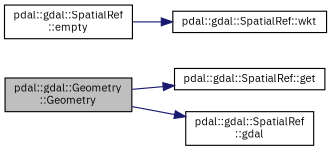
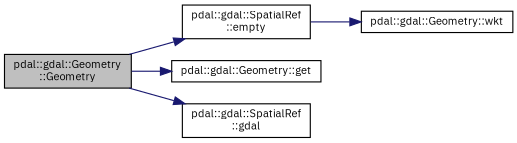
  digraph {
    fontname="IBM Plex Sans"
    rankdir=LR
    node [color=black fillcolor=white fontname="IBM Plex Sans" fontsize=10 shape=record style=filled]
    edge [color=midnightblue fontname="IBM Plex Sans" fontsize=10 labelfontname=Helvetica labelfontsize=10 style=solid]
    n1 [fillcolor=grey75 fontcolor=black height=0.2 label="pdal::gdal::Geometry\l::Geometry" width=0.4]
    n2 [height=0.2 label="pdal::gdal::SpatialRef\l::empty" width=0.4]
-   n3 [height=0.2 label="pdal::gdal::SpatialRef::get" width=0.4]
+   n3 [height=0.2 label="pdal::gdal::Geometry::get" width=0.4]
    n4 [height=0.2 label="pdal::gdal::SpatialRef\l::gdal" width=0.4]
-   n5 [height=0.2 label="pdal::gdal::SpatialRef::wkt" width=0.4]
+   n5 [height=0.2 label="pdal::gdal::Geometry::wkt" width=0.4]
+   n1 -> n2
    n1 -> n3
    n1 -> n4
    n2 -> n5
  }
